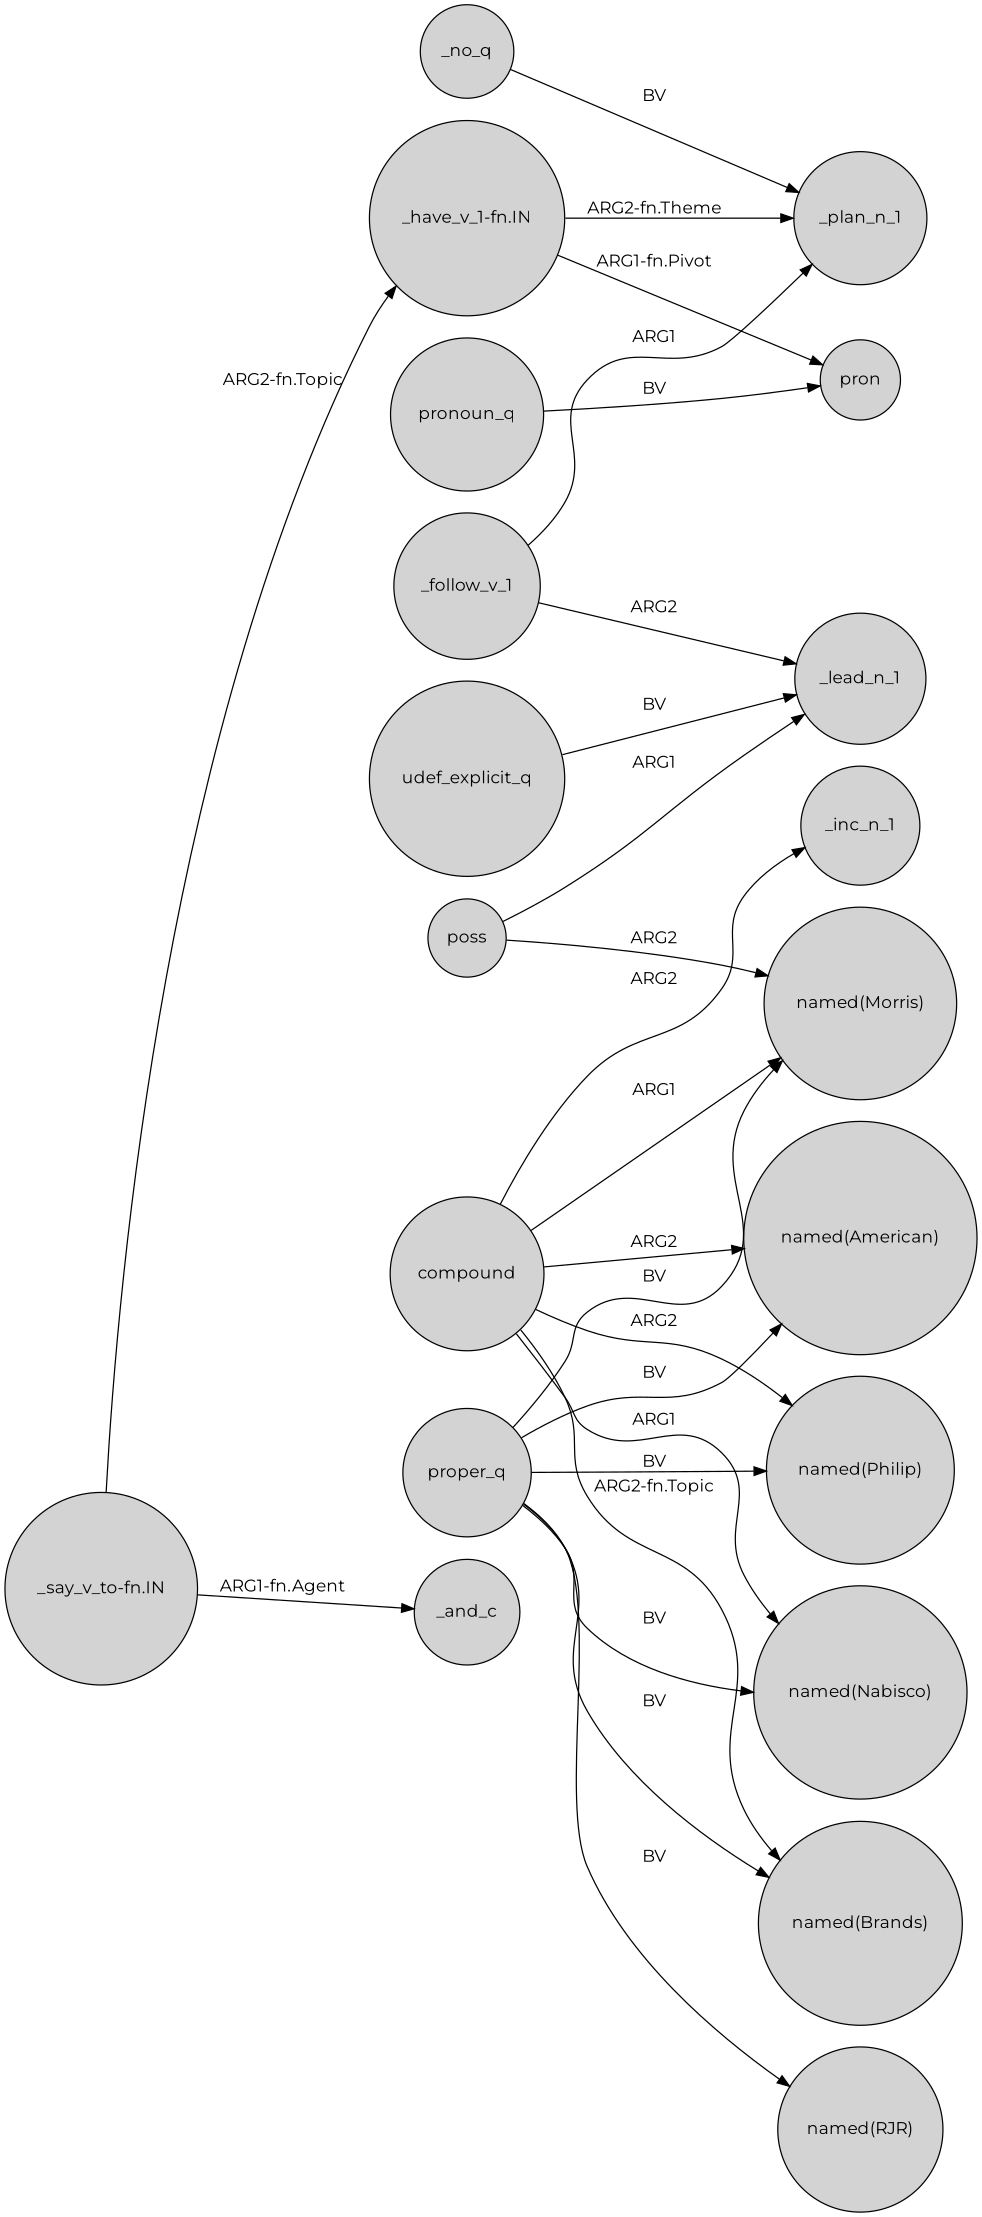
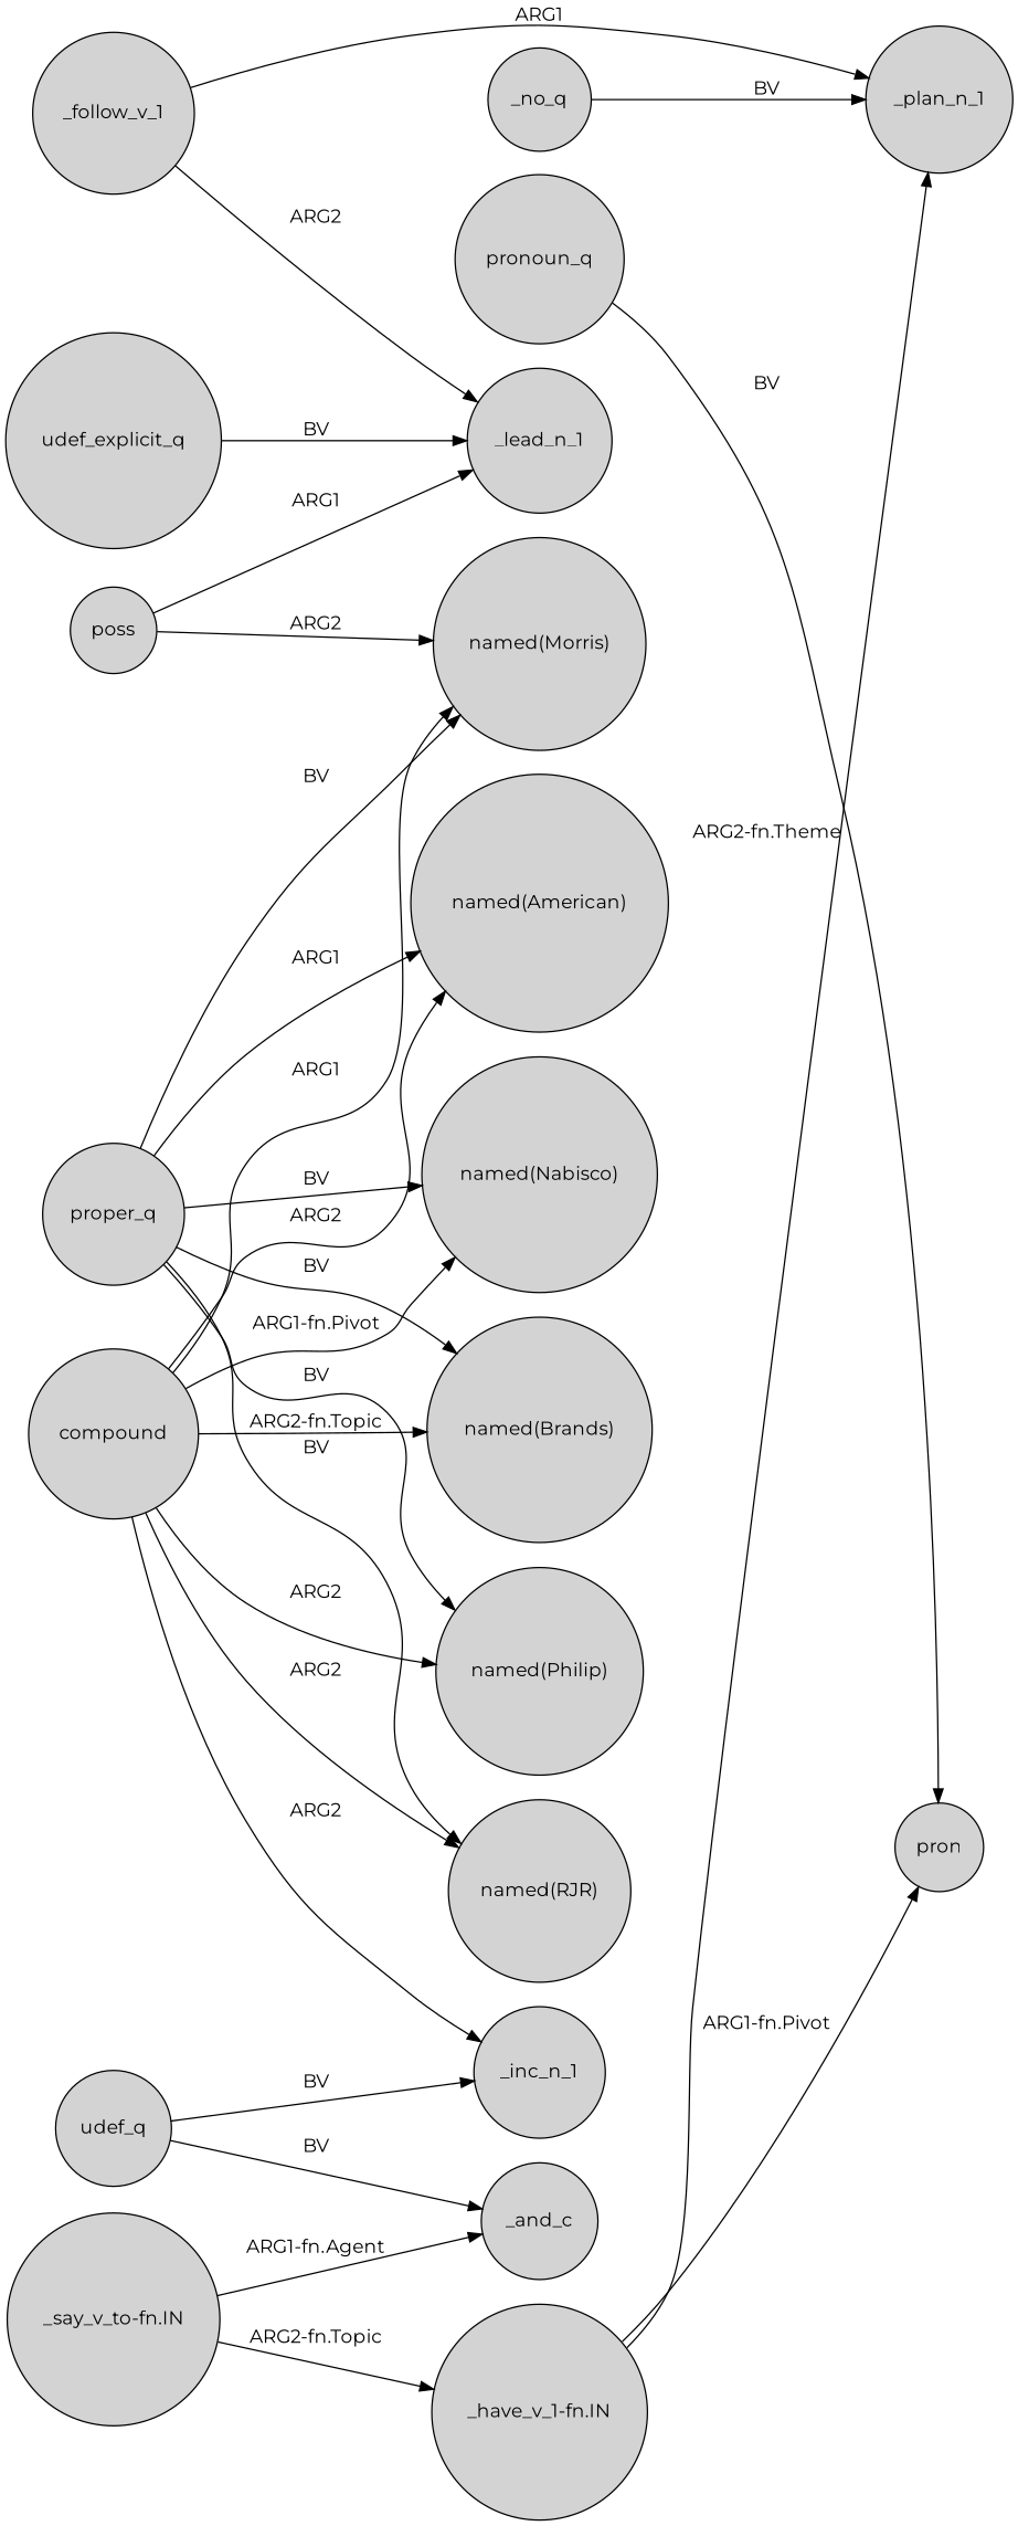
  digraph {
    fontname=Montserrat
    rankdir=LR
    node [fontname=Montserrat shape=circle style=filled]
    edge [fontname=Montserrat]
    "_have_v_1-fn.IN"
    _plan_n_1
    pron
    _follow_v_1
    _lead_n_1
    compound
    "named(Brands)"
    _inc_n_1
    "named(American)"
    "named(RJR)"
    "named(Philip)"
    "named(Morris)"
    "named(Nabisco)"
+   udef_q
    _and_c
    "_say_v_to-fn.IN"
    proper_q
    n18 [label=udef_explicit_q]
    _no_q
    pronoun_q
    poss
    "_have_v_1-fn.IN" -> _plan_n_1 [label="ARG2-fn.Theme"]
    "_have_v_1-fn.IN" -> pron [label="ARG1-fn.Pivot"]
    _follow_v_1 -> _plan_n_1 [label=ARG1]
    _follow_v_1 -> _lead_n_1 [label=ARG2]
    compound -> "named(Brands)" [label="ARG2-fn.Topic"]
    compound -> _inc_n_1 [label=ARG2]
    compound -> "named(American)" [label=ARG2]
+   compound -> "named(RJR)" [label=ARG2]
    compound -> "named(Philip)" [label=ARG2]
    compound -> "named(Morris)" [label=ARG1]
-   compound -> "named(Nabisco)" [label=ARG1]
+   compound -> "named(Nabisco)" [label="ARG1-fn.Pivot"]
+   udef_q -> _inc_n_1 [label=BV]
+   udef_q -> _and_c [label=BV]
    "_say_v_to-fn.IN" -> "_have_v_1-fn.IN" [label="ARG2-fn.Topic"]
    "_say_v_to-fn.IN" -> _and_c [label="ARG1-fn.Agent"]
    proper_q -> "named(Brands)" [label=BV]
-   proper_q -> "named(American)" [label=BV]
+   proper_q -> "named(American)" [label=ARG1]
    proper_q -> "named(RJR)" [label=BV]
    proper_q -> "named(Philip)" [label=BV]
    proper_q -> "named(Morris)" [label=BV]
    proper_q -> "named(Nabisco)" [label=BV]
    n18 -> _lead_n_1 [label=BV]
    _no_q -> _plan_n_1 [label=BV]
    pronoun_q -> pron [label=BV]
    poss -> _lead_n_1 [label=ARG1]
    poss -> "named(Morris)" [label=ARG2]
  }
